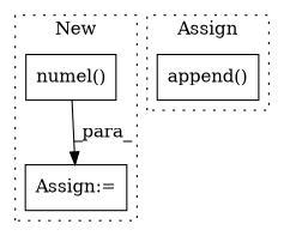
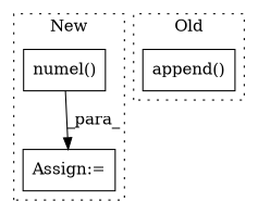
  digraph {
    node [a=75 shape=box]
    n1 [l=12 label="numel()" s=1547]
    n2 [a=68 l=4 label="Assign:=" s=1511]
    n3 [l="11,1" label="append()" s="1492,1559"]
    subgraph cluster_1 {
      label=New
      style=dotted
      n1
      n2
    }
    subgraph cluster_2 {
-     label=Assign
+     label=Old
      style=dotted
      n3
    }
    n1 -> n2 [label=_para_]
  }
